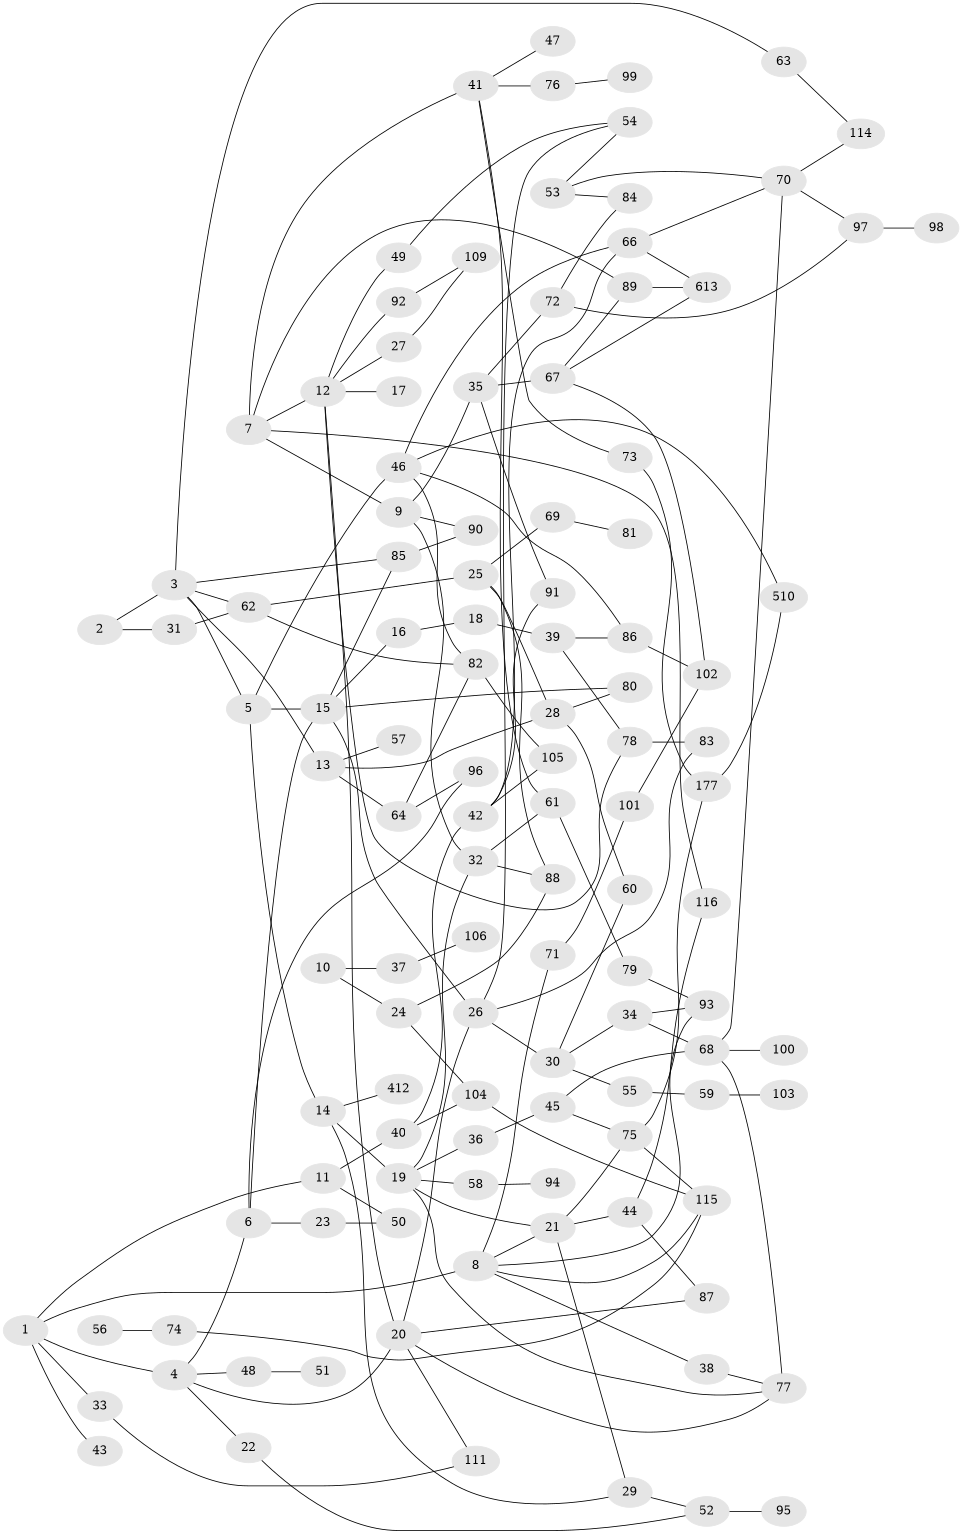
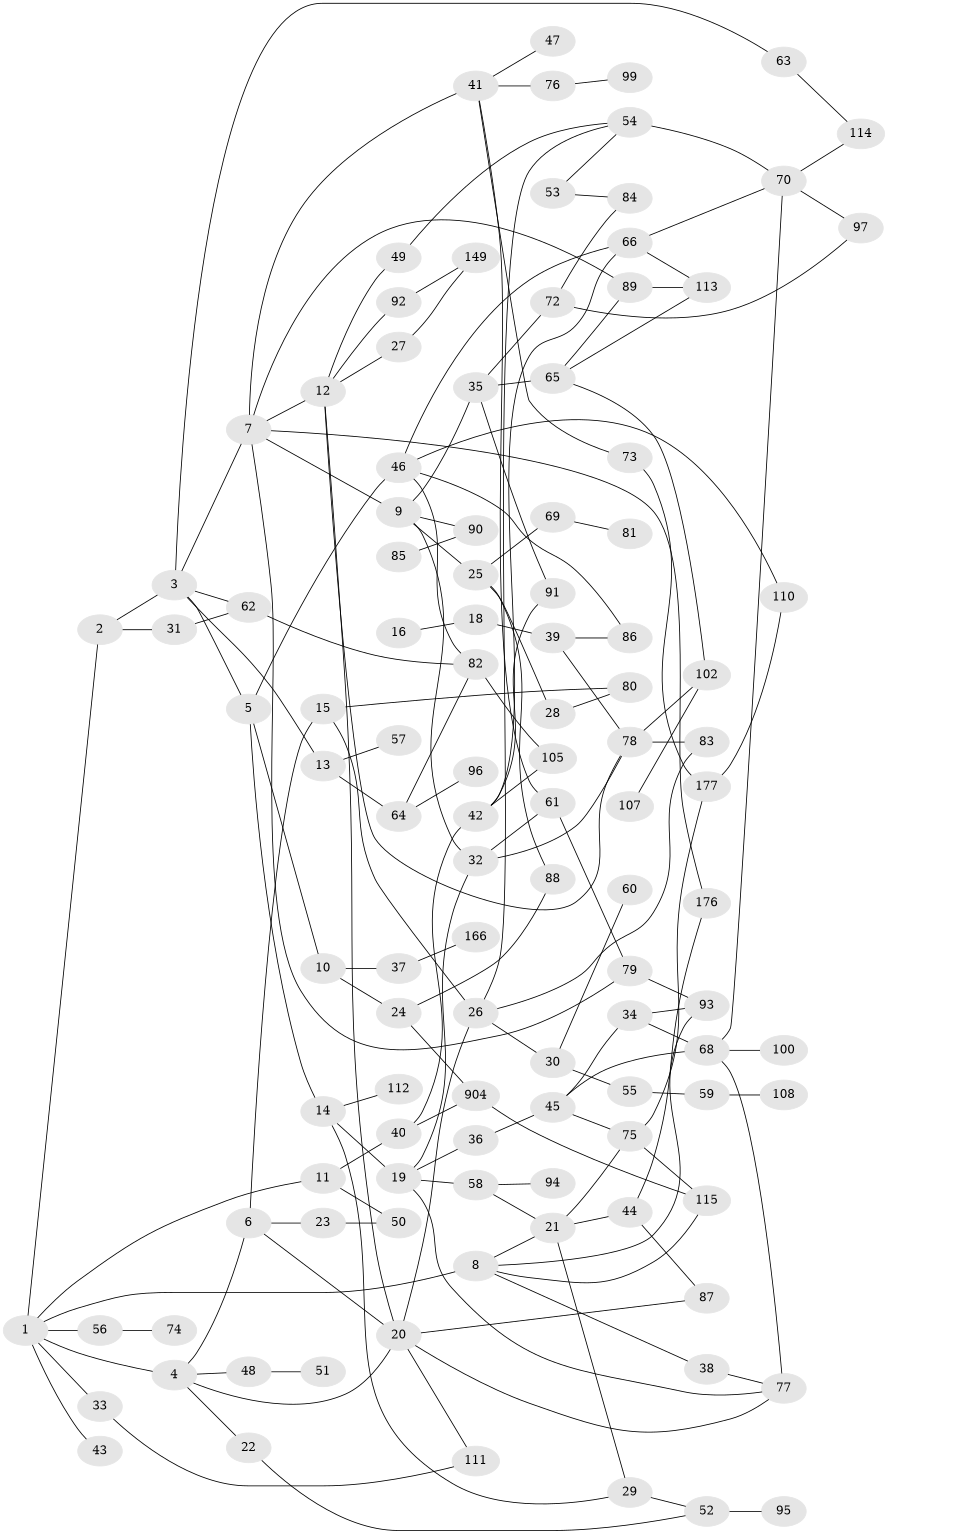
  graph {
    rankdir=LR
    node [color=gray90 style=filled]
    1
    2
    4
    8
    11
    33
    43
    56
    3
    31
    6
    20
    22
    48
    21
    38
-   71
    93
    115
    40
    50
    111
    74
    5
    7
    13
    62
    63
    10
    14
    46
    9
    12
    41
    79
    89
-   116
+   116 [label=176]
    28
    57
    64
    82
    114
    15
    23
    96
    26
    77
    87
    52
    51
    24
    37
    19
    29
-   112 [label=412]
+   112
    86
    66
-   110 [label=510]
+   110
    16
    80
    85
    25
    32
    35
    90
-   17
    27
    49
    78
    92
    61
    47
    73
    76
-   113 [label=613]
+   113
    44
    75
-   101
+   101 [label=107]
    88
    69
-   67
+   67 [label=65]
    72
    91
-   104
-   106
+   104 [label=904]
+   106 [label=166]
    42
-   109
+   109 [label=149]
    54
    83
    102
    60
    36
    58
    18
    30
    39
    45
    94
    n99 [label=177]
    95
    81
    34
    55
    70
    53
    84
    68
    59
    100
    97
    105
    99
-   103
-   98
+   103 [label=108]
+   1 -- 2
    1 -- 4
    1 -- 8
    1 -- 11
    1 -- 33
    1 -- 43
+   1 -- 56
    2 -- 3
    2 -- 31
    4 -- 6
    4 -- 20
    4 -- 22
    4 -- 48
    8 -- 21
    8 -- 38
-   8 -- 71
    8 -- 93
    8 -- 115
    11 -- 40
    11 -- 50
    33 -- 111
    56 -- 74
    3 -- 5
-   3 -- 85
+   3 -- 7
    3 -- 13
    3 -- 62
    3 -- 63
    31 -- 62
    6 -- 15
    6 -- 23
-   6 -- 96
+   6 -- 20
    20 -- 111
    20 -- 26
    20 -- 77
    20 -- 87
    22 -- 52
    48 -- 51
    21 -- 29
    21 -- 44
    21 -- 75
    38 -- 77
-   71 -- 101
    40 -- 104
    40 -- 42
-   74 -- 115
-   5 -- 15
+   5 -- 10
    5 -- 14
    5 -- 46
    7 -- 9
    7 -- 12
    7 -- 41
+   7 -- 79
    7 -- 89
    7 -- 116
-   13 -- 28
    13 -- 57
    13 -- 64
    62 -- 82
    63 -- 114
    10 -- 24
    10 -- 37
    14 -- 19
    14 -- 29
    14 -- 112
    46 -- 82
    46 -- 86
    46 -- 66
    46 -- 110
-   62 -- 25
+   9 -- 25
    9 -- 32
    9 -- 35
    9 -- 90
    12 -- 20
-   12 -- 17
    12 -- 27
    12 -- 49
    12 -- 78
    12 -- 92
    41 -- 61
    41 -- 47
    41 -- 73
    41 -- 76
    79 -- 93
    89 -- 113
    28 -- 80
-   28 -- 60
    64 -- 82
    64 -- 96
    82 -- 105
    15 -- 26
-   15 -- 16
    15 -- 80
-   15 -- 85
    23 -- 50
    26 -- 54
    26 -- 83
    26 -- 30
    52 -- 95
    24 -- 88
    24 -- 104
    37 -- 106
-   19 -- 21
+   58 -- 21
    19 -- 77
    19 -- 32
    19 -- 36
    19 -- 58
    29 -- 52
    66 -- 113
    66 -- 70
    16 -- 18
    85 -- 90
    25 -- 28
    25 -- 88
    25 -- 69
    32 -- 61
-   32 -- 88
+   32 -- 78
    35 -- 67
    35 -- 72
    35 -- 91
    27 -- 109
    49 -- 54
    78 -- 83
-   86 -- 102
+   78 -- 102
    92 -- 109
    61 -- 79
    73 -- n99
    76 -- 99
    44 -- 116
    44 -- 87
    75 -- 115
    75 -- n99
    101 -- 102
    69 -- 81
    67 -- 89
    67 -- 113
    67 -- 102
    72 -- 84
    72 -- 97
    104 -- 115
    42 -- 66
    42 -- 91
    42 -- 105
-   53 -- 70
+   54 -- 70
    36 -- 45
    58 -- 94
    18 -- 39
    30 -- 60
-   30 -- 34
+   45 -- 34
    30 -- 55
    39 -- 86
    39 -- 78
    45 -- 75
    45 -- 68
    n99 -- 110
    34 -- 93
    34 -- 68
    55 -- 59
    70 -- 114
    70 -- 97
    53 -- 54
    53 -- 84
    68 -- 77
    68 -- 70
    68 -- 100
    59 -- 103
-   97 -- 98
  }
